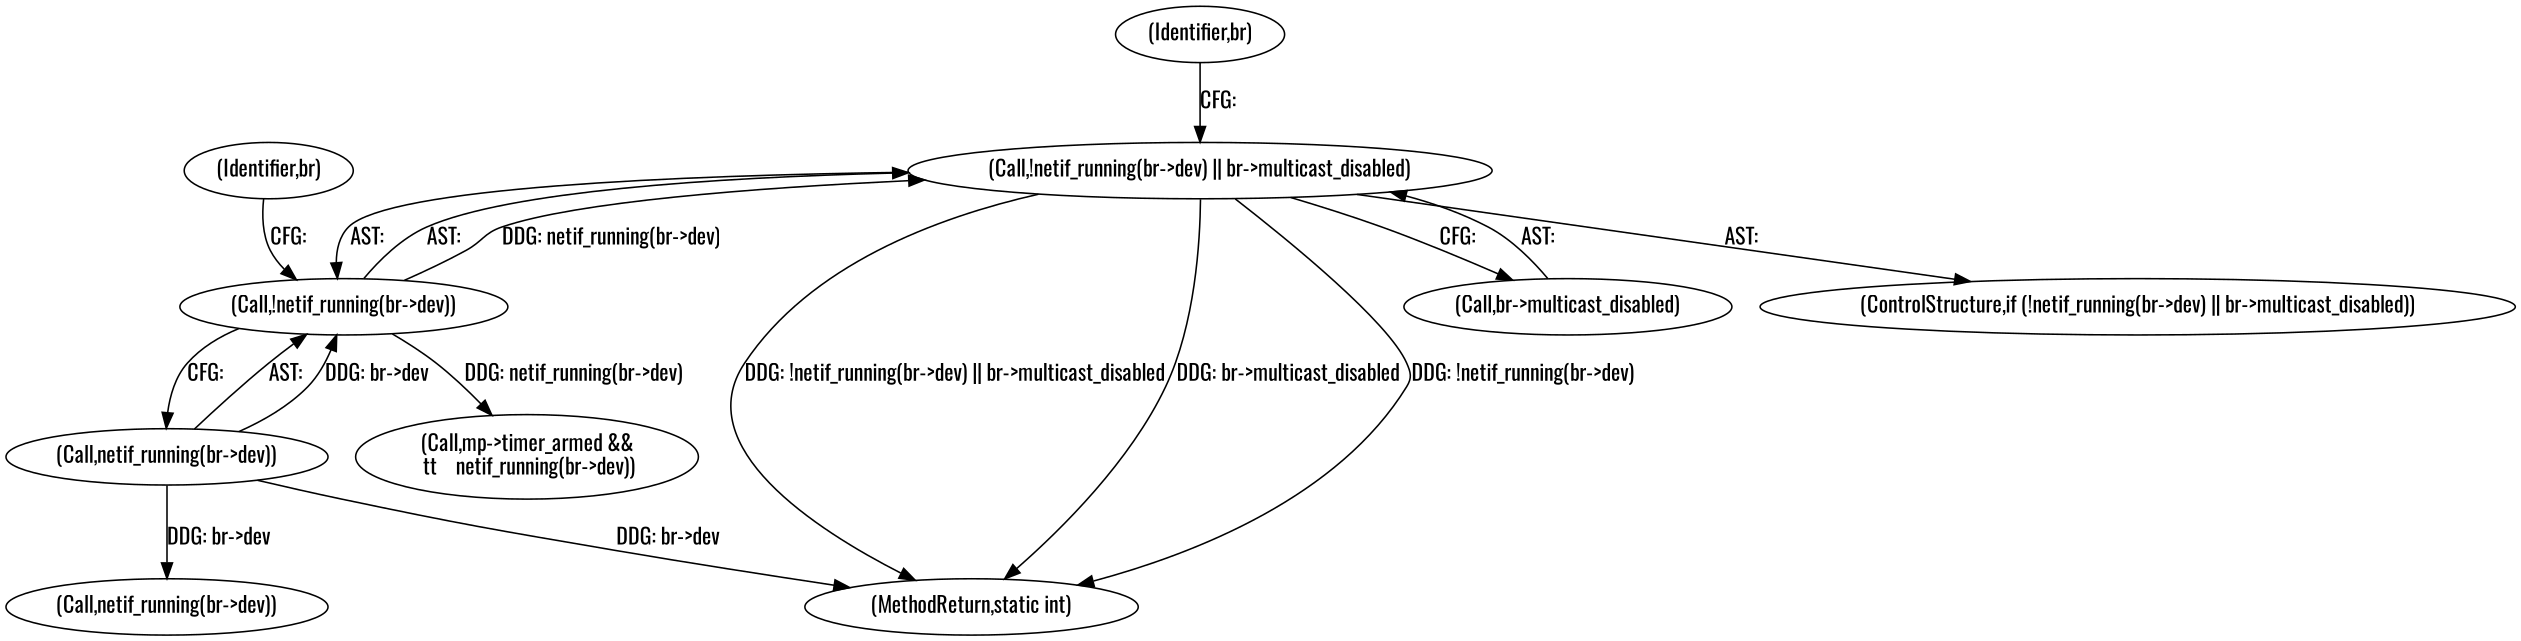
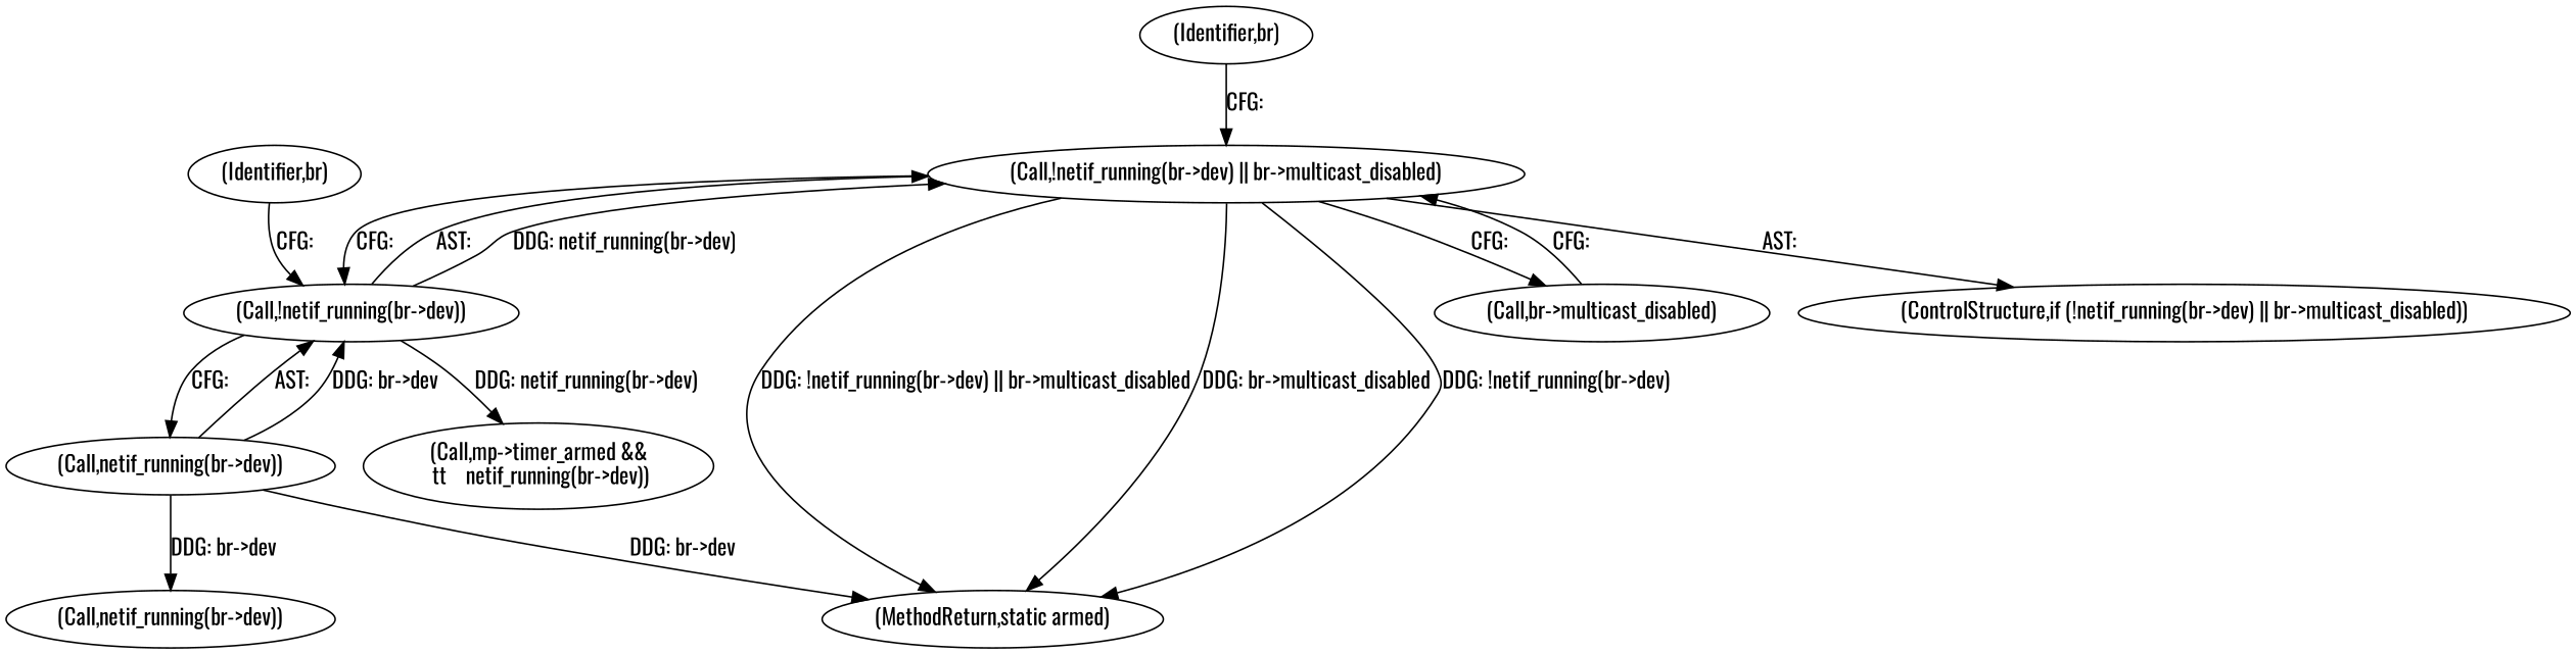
  digraph {
    fontname=Oswald
    node [fontname=Oswald]
    edge [fontname=Oswald]
    n1 [label="(Call,!netif_running(br->dev) || br->multicast_disabled)"]
    n2 [label="(Call,!netif_running(br->dev))"]
-   n3 [label="(MethodReturn,static int)"]
+   n3 [label="(MethodReturn,static armed)"]
    n4 [label="(Call,br->multicast_disabled)"]
    n5 [label="(ControlStructure,if (!netif_running(br->dev) || br->multicast_disabled))"]
    n6 [label="(Call,netif_running(br->dev))"]
    n7 [label="(Call,mp->timer_armed &&\n \t\t    netif_running(br->dev))"]
    n8 [label="(Call,netif_running(br->dev))"]
    n9 [label="(Identifier,br)"]
    n10 [label="(Identifier,br)"]
-   n1 -> n2 [label="AST: "]
+   n1 -> n2 [label="CFG: "]
    n1 -> n3 [label="DDG: !netif_running(br->dev) || br->multicast_disabled"]
    n1 -> n3 [label="DDG: br->multicast_disabled"]
    n1 -> n3 [label="DDG: !netif_running(br->dev)"]
    n1 -> n4 [label="CFG: "]
    n1 -> n5 [label="AST: "]
    n2 -> n1 [label="AST: "]
    n2 -> n1 [label="DDG: netif_running(br->dev)"]
    n2 -> n6 [label="CFG: "]
    n2 -> n7 [label="DDG: netif_running(br->dev)"]
-   n4 -> n1 [label="AST: "]
+   n4 -> n1 [label="CFG: "]
    n6 -> n2 [label="AST: "]
    n6 -> n2 [label="DDG: br->dev"]
    n6 -> n3 [label="DDG: br->dev"]
    n6 -> n8 [label="DDG: br->dev"]
    n9 -> n1 [label="CFG: "]
    n10 -> n2 [label="CFG: "]
  }
